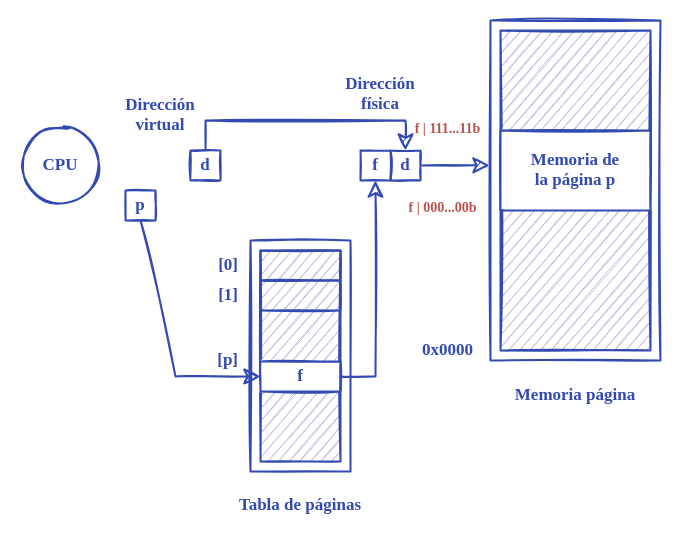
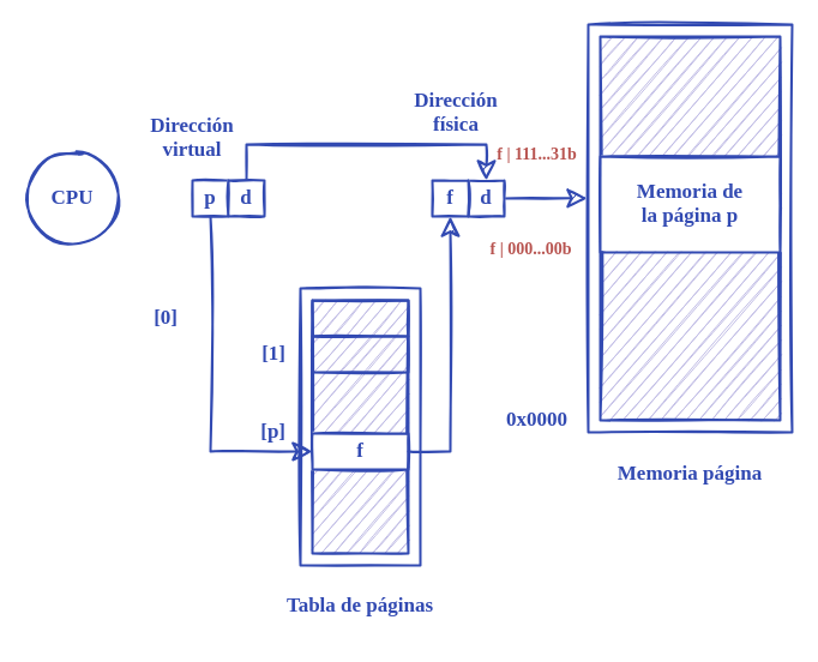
  <mxCell id="0" />
  <mxCell id="1" parent="0" />
  <mxCell id="2" value="" style="rounded=0;shadow=0;sketch=1;strokeWidth=2;fillColor=none;fontFamily=Ink Free;fontSize=17;spacing=20;strokeColor=#324AB2;fontColor=#324AB2;fontSource=https%3A%2F%2Full-esit-sistemas-operativos.github.io%2Fssoo-apuntes%2Ffonts%2FInkFree.woff;fontStyle=1;spacingBottom=5;" parent="1" vertex="1"><mxGeometry x="490" y="20" width="170" height="340" as="geometry" /></mxCell>
  <mxCell id="3" value="" style="rounded=0;shadow=0;sketch=1;strokeWidth=2;fontFamily=Ink Free;fontSize=17;spacing=20;strokeColor=#324AB2;fontColor=#324AB2;fillColor=#C2BEE6;fontSource=https%3A%2F%2Full-esit-sistemas-operativos.github.io%2Fssoo-apuntes%2Ffonts%2FInkFree.woff;fontStyle=1;spacingBottom=5;" parent="1" vertex="1"><mxGeometry x="500" y="30" width="150" height="320" as="geometry" /></mxCell>
  <mxCell id="4" value="Memoria de&#10;la página p" style="rounded=0;shadow=0;sketch=1;strokeWidth=2;fontFamily=Ink Free;fontSize=17;spacing=20;fontSource=https%3A%2F%2Full-esit-sistemas-operativos.github.io%2Fssoo-apuntes%2Ffonts%2FInkFree.woff;strokeColor=#324AB2;fontColor=#324AB2;fontStyle=1;spacingBottom=5;" parent="1" vertex="1"><mxGeometry x="500" y="130" width="150" height="80" as="geometry" /></mxCell>
  <mxCell id="5" value="0x0000" style="text;strokeColor=none;fillColor=none;align=right;verticalAlign=middle;rounded=0;shadow=0;sketch=1;fontFamily=Ink Free;fontSize=17;fontStyle=1;spacingRight=10;fontColor=#324AB2;fontSource=https%3A%2F%2Full-esit-sistemas-operativos.github.io%2Fssoo-apuntes%2Ffonts%2FInkFree.woff;spacingBottom=5;" parent="1" vertex="1"><mxGeometry x="410" y="340" width="75" height="20" as="geometry" /></mxCell>
  <mxCell id="6" value="Memoria página" style="text;align=center;verticalAlign=middle;rounded=0;shadow=0;sketch=1;fontFamily=Ink Free;fontSize=17;fontStyle=1;flipV=0;flipH=1;fontSource=https%3A%2F%2Full-esit-sistemas-operativos.github.io%2Fssoo-apuntes%2Ffonts%2FInkFree.woff;spacingBottom=5;fontColor=#324AB2;" parent="1" vertex="1"><mxGeometry x="500" y="370" width="150" height="50" as="geometry" /></mxCell>
  <mxCell id="7" value="" style="rounded=0;shadow=0;sketch=1;strokeWidth=2;fillColor=none;fontFamily=Ink Free;fontSize=17;spacing=20;strokeColor=#324AB2;fontColor=#324AB2;fontSource=https%3A%2F%2Full-esit-sistemas-operativos.github.io%2Fssoo-apuntes%2Ffonts%2FInkFree.woff;fontStyle=1;spacingBottom=5;" parent="1" vertex="1"><mxGeometry x="250" y="240" width="100" height="231" as="geometry" /></mxCell>
  <mxCell id="8" value="" style="rounded=0;shadow=0;sketch=1;strokeWidth=2;fontFamily=Ink Free;fontSize=17;spacing=20;strokeColor=#324AB2;fontColor=#324AB2;fillColor=#C2BEE6;fontSource=https%3A%2F%2Full-esit-sistemas-operativos.github.io%2Fssoo-apuntes%2Ffonts%2FInkFree.woff;fontStyle=1;spacingBottom=5;" parent="1" vertex="1"><mxGeometry x="260" y="250" width="80" height="211" as="geometry" /></mxCell>
  <mxCell id="9" value="f" style="rounded=0;shadow=0;sketch=1;strokeWidth=2;fontFamily=Ink Free;fontSize=17;spacing=20;fontSource=https%3A%2F%2Full-esit-sistemas-operativos.github.io%2Fssoo-apuntes%2Ffonts%2FInkFree.woff;strokeColor=#324AB2;fontColor=#324AB2;fontStyle=1;spacingBottom=5;" parent="1" vertex="1"><mxGeometry x="260" y="361" width="80" height="30" as="geometry" /></mxCell>
  <mxCell id="10" value="Tabla de páginas" style="text;align=center;verticalAlign=middle;rounded=0;shadow=0;sketch=1;fontFamily=Ink Free;fontSize=17;fontStyle=1;flipV=0;flipH=1;fontSource=https%3A%2F%2Full-esit-sistemas-operativos.github.io%2Fssoo-apuntes%2Ffonts%2FInkFree.woff;spacingBottom=5;fontColor=#324AB2;" parent="1" vertex="1"><mxGeometry x="220" y="480" width="160" height="50" as="geometry" /></mxCell>
  <mxCell id="11" value="" style="endArrow=classic;strokeWidth=2;fontFamily=Ink Free;fontSize=17;sketch=1;endSize=12;rounded=0;endFill=1;startSize=12;startArrow=none;startFill=0;strokeColor=#324AB2;fontColor=#324AB2;fontSource=https%3A%2F%2Full-esit-sistemas-operativos.github.io%2Fssoo-apuntes%2Ffonts%2FInkFree.woff;fontStyle=1;spacingBottom=5;exitX=0.5;exitY=0;exitDx=0;exitDy=0;entryX=0.5;entryY=0;entryDx=0;entryDy=0;" edge="1" parent="1" source="15" target="16"><mxGeometry width="50" height="50" relative="1" as="geometry"><mxPoint x="140" y="58" as="sourcePoint" /><mxPoint x="430" y="100" as="targetPoint" /><Array as="points"><mxPoint x="205" y="120" /><mxPoint x="405" y="120" /></Array></mxGeometry></mxCell>
  <mxCell id="12" value="f | 000...00b" style="text;align=center;verticalAlign=middle;rounded=0;shadow=0;sketch=1;fontFamily=Ink Free;fontSize=14;fontStyle=1;flipV=0;flipH=1;fontSource=https%3A%2F%2Full-esit-sistemas-operativos.github.io%2Fssoo-apuntes%2Ffonts%2FInkFree.woff;spacingBottom=5;fontColor=#B85450;" vertex="1" parent="1"><mxGeometry x="400" y="198" width="85" height="21" as="geometry" /></mxCell>
  <mxCell id="13" value="" style="endArrow=classic;strokeWidth=2;fontFamily=Ink Free;fontSize=17;sketch=1;endSize=12;rounded=0;endFill=1;startSize=12;startArrow=none;startFill=0;strokeColor=#324AB2;fontColor=#324AB2;fontSource=https%3A%2F%2Full-esit-sistemas-operativos.github.io%2Fssoo-apuntes%2Ffonts%2FInkFree.woff;fontStyle=1;spacingBottom=5;exitX=1;exitY=0.5;exitDx=0;exitDy=0;entryX=-0.006;entryY=0.426;entryDx=0;entryDy=0;entryPerimeter=0;" edge="1" parent="1" source="16" target="2"><mxGeometry width="50" height="50" relative="1" as="geometry"><mxPoint x="110" y="119" as="sourcePoint" /><mxPoint x="486" y="171" as="targetPoint" /></mxGeometry></mxCell>
- <mxCell id="14" value="p" style="rounded=0;shadow=0;sketch=1;strokeWidth=2;fontFamily=Ink Free;fontSize=17;spacing=20;fontSource=https%3A%2F%2Full-esit-sistemas-operativos.github.io%2Fssoo-apuntes%2Ffonts%2FInkFree.woff;strokeColor=#324AB2;fontColor=#324AB2;fontStyle=1;spacingBottom=5;" vertex="1" parent="1"><mxGeometry x="125" y="190" width="30" height="30" as="geometry" /></mxCell>
+ <mxCell id="14" value="p" style="rounded=0;shadow=0;sketch=1;strokeWidth=2;fontFamily=Ink Free;fontSize=17;spacing=20;fontSource=https%3A%2F%2Full-esit-sistemas-operativos.github.io%2Fssoo-apuntes%2Ffonts%2FInkFree.woff;strokeColor=#324AB2;fontColor=#324AB2;fontStyle=1;spacingBottom=5;" vertex="1" parent="1"><mxGeometry x="160" y="150" width="30" height="30" as="geometry" /></mxCell>
  <mxCell id="15" value="d" style="rounded=0;shadow=0;sketch=1;strokeWidth=2;fontFamily=Ink Free;fontSize=17;spacing=20;fontSource=https%3A%2F%2Full-esit-sistemas-operativos.github.io%2Fssoo-apuntes%2Ffonts%2FInkFree.woff;strokeColor=#324AB2;fontColor=#324AB2;fontStyle=1;spacingBottom=5;" vertex="1" parent="1"><mxGeometry x="190" y="150" width="30" height="30" as="geometry" /></mxCell>
  <mxCell id="16" value="d" style="rounded=0;shadow=0;sketch=1;strokeWidth=2;fontFamily=Ink Free;fontSize=17;spacing=20;fontSource=https%3A%2F%2Full-esit-sistemas-operativos.github.io%2Fssoo-apuntes%2Ffonts%2FInkFree.woff;strokeColor=#324AB2;fontColor=#324AB2;fontStyle=1;spacingBottom=5;" parent="1" vertex="1"><mxGeometry x="390" y="150" width="30" height="30" as="geometry" /></mxCell>
  <mxCell id="17" value="f" style="rounded=0;shadow=0;sketch=1;strokeWidth=2;fontFamily=Ink Free;fontSize=17;spacing=20;fontSource=https%3A%2F%2Full-esit-sistemas-operativos.github.io%2Fssoo-apuntes%2Ffonts%2FInkFree.woff;strokeColor=#324AB2;fontColor=#324AB2;fontStyle=1;spacingBottom=5;" vertex="1" parent="1"><mxGeometry x="360" y="150" width="30" height="30" as="geometry" /></mxCell>
- <mxCell id="18" value="f | 111...11b" style="text;align=center;verticalAlign=middle;rounded=0;shadow=0;sketch=1;fontFamily=Ink Free;fontSize=14;fontStyle=1;flipV=0;flipH=1;fontSource=https%3A%2F%2Full-esit-sistemas-operativos.github.io%2Fssoo-apuntes%2Ffonts%2FInkFree.woff;spacingBottom=5;fontColor=#B85450;" vertex="1" parent="1"><mxGeometry x="410" y="119" width="75" height="21" as="geometry" /></mxCell>
+ <mxCell id="18" value="f | 111...31b" style="text;align=center;verticalAlign=middle;rounded=0;shadow=0;sketch=1;fontFamily=Ink Free;fontSize=14;fontStyle=1;flipV=0;flipH=1;fontSource=https%3A%2F%2Full-esit-sistemas-operativos.github.io%2Fssoo-apuntes%2Ffonts%2FInkFree.woff;spacingBottom=5;fontColor=#B85450;" vertex="1" parent="1"><mxGeometry x="410" y="119" width="75" height="21" as="geometry" /></mxCell>
  <mxCell id="19" value="" style="rounded=0;shadow=0;sketch=1;strokeWidth=2;fontFamily=Ink Free;fontSize=17;spacing=20;fontSource=https%3A%2F%2Full-esit-sistemas-operativos.github.io%2Fssoo-apuntes%2Ffonts%2FInkFree.woff;strokeColor=#324AB2;fontColor=#324AB2;fontStyle=1;spacingBottom=5;fillColor=none;" vertex="1" parent="1"><mxGeometry x="260" y="250" width="80" height="30" as="geometry" /></mxCell>
  <mxCell id="20" value="" style="rounded=0;shadow=0;sketch=1;strokeWidth=2;fontFamily=Ink Free;fontSize=17;spacing=20;fontSource=https%3A%2F%2Full-esit-sistemas-operativos.github.io%2Fssoo-apuntes%2Ffonts%2FInkFree.woff;strokeColor=#324AB2;fontColor=#324AB2;fontStyle=1;spacingBottom=5;fillColor=none;" vertex="1" parent="1"><mxGeometry x="260" y="280" width="80" height="30" as="geometry" /></mxCell>
- <mxCell id="21" value="[0]" style="text;strokeColor=none;fillColor=none;align=right;verticalAlign=middle;rounded=0;shadow=0;sketch=1;fontFamily=Ink Free;fontSize=17;fontStyle=1;spacingRight=10;fontColor=#324AB2;fontSource=https%3A%2F%2Full-esit-sistemas-operativos.github.io%2Fssoo-apuntes%2Ffonts%2FInkFree.woff;spacingBottom=5;" vertex="1" parent="1"><mxGeometry x="200" y="255" width="50" height="20" as="geometry" /></mxCell>
+ <mxCell id="21" value="[0]" style="text;strokeColor=none;fillColor=none;align=right;verticalAlign=middle;rounded=0;shadow=0;sketch=1;fontFamily=Ink Free;fontSize=17;fontStyle=1;spacingRight=10;fontColor=#324AB2;fontSource=https%3A%2F%2Full-esit-sistemas-operativos.github.io%2Fssoo-apuntes%2Ffonts%2FInkFree.woff;spacingBottom=5;" vertex="1" parent="1"><mxGeometry x="110" y="255" width="50" height="20" as="geometry" /></mxCell>
  <mxCell id="22" value="[1]" style="text;strokeColor=none;fillColor=none;align=right;verticalAlign=middle;rounded=0;shadow=0;sketch=1;fontFamily=Ink Free;fontSize=17;fontStyle=1;spacingRight=10;fontColor=#324AB2;fontSource=https%3A%2F%2Full-esit-sistemas-operativos.github.io%2Fssoo-apuntes%2Ffonts%2FInkFree.woff;spacingBottom=5;" vertex="1" parent="1"><mxGeometry x="200" y="285" width="50" height="20" as="geometry" /></mxCell>
  <mxCell id="23" value="[p]" style="text;strokeColor=none;fillColor=none;align=right;verticalAlign=middle;rounded=0;shadow=0;sketch=1;fontFamily=Ink Free;fontSize=17;fontStyle=1;spacingRight=10;fontColor=#324AB2;fontSource=https%3A%2F%2Full-esit-sistemas-operativos.github.io%2Fssoo-apuntes%2Ffonts%2FInkFree.woff;spacingBottom=5;" vertex="1" parent="1"><mxGeometry x="200" y="350" width="50" height="20" as="geometry" /></mxCell>
  <mxCell id="24" value="" style="endArrow=classic;strokeWidth=2;fontFamily=Ink Free;fontSize=17;sketch=1;endSize=12;rounded=0;endFill=1;startSize=12;startArrow=none;startFill=0;strokeColor=#324AB2;fontColor=#324AB2;fontSource=https%3A%2F%2Full-esit-sistemas-operativos.github.io%2Fssoo-apuntes%2Ffonts%2FInkFree.woff;fontStyle=1;spacingBottom=5;exitX=0.5;exitY=1;exitDx=0;exitDy=0;entryX=0;entryY=0.5;entryDx=0;entryDy=0;" edge="1" parent="1" source="14" target="9"><mxGeometry width="50" height="50" relative="1" as="geometry"><mxPoint x="215" y="160" as="sourcePoint" /><mxPoint x="415" y="160" as="targetPoint" /><Array as="points"><mxPoint x="175" y="376" /></Array></mxGeometry></mxCell>
  <mxCell id="25" value="" style="endArrow=classic;strokeWidth=2;fontFamily=Ink Free;fontSize=17;sketch=1;endSize=12;rounded=0;endFill=1;startSize=12;startArrow=none;startFill=0;strokeColor=#324AB2;fontColor=#324AB2;fontSource=https%3A%2F%2Full-esit-sistemas-operativos.github.io%2Fssoo-apuntes%2Ffonts%2FInkFree.woff;fontStyle=1;spacingBottom=5;exitX=1;exitY=0.5;exitDx=0;exitDy=0;entryX=0.5;entryY=1;entryDx=0;entryDy=0;" edge="1" parent="1" source="9" target="17"><mxGeometry width="50" height="50" relative="1" as="geometry"><mxPoint x="185" y="190" as="sourcePoint" /><mxPoint x="270" y="389.976" as="targetPoint" /><Array as="points"><mxPoint x="375" y="376" /></Array></mxGeometry></mxCell>
  <mxCell id="26" value="CPU" style="ellipse;aspect=fixed;rounded=0;shadow=0;fontFamily=Ink Free;fontSize=17;strokeWidth=2;fillColor=none;spacing=20;sketch=1;align=center;strokeColor=#324ab2;fontColor=#324ab2;spacingBottom=5;fontStyle=1" vertex="1" parent="1"><mxGeometry x="20" y="125" width="80" height="80" as="geometry" /></mxCell>
  <mxCell id="27" value="Dirección&#10;virtual" style="text;align=center;verticalAlign=middle;rounded=0;shadow=0;sketch=1;fontFamily=Ink Free;fontSize=17;fontStyle=1;flipV=0;flipH=1;fontSource=https%3A%2F%2Full-esit-sistemas-operativos.github.io%2Fssoo-apuntes%2Ffonts%2FInkFree.woff;spacingBottom=5;fontColor=#324AB2;" vertex="1" parent="1"><mxGeometry x="120" y="90" width="80" height="50" as="geometry" /></mxCell>
  <mxCell id="28" value="Dirección&#10;física" style="text;align=center;verticalAlign=middle;rounded=0;shadow=0;sketch=1;fontFamily=Ink Free;fontSize=17;fontStyle=1;flipV=0;flipH=1;fontSource=https%3A%2F%2Full-esit-sistemas-operativos.github.io%2Fssoo-apuntes%2Ffonts%2FInkFree.woff;spacingBottom=5;fontColor=#324AB2;" vertex="1" parent="1"><mxGeometry x="340" y="69" width="80" height="50" as="geometry" /></mxCell>
